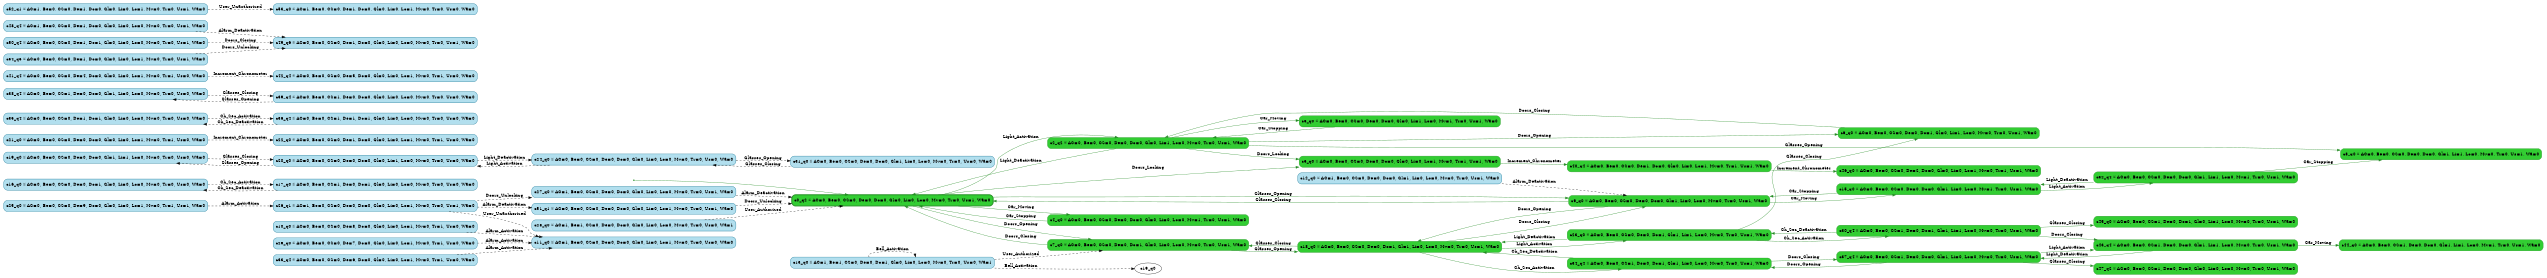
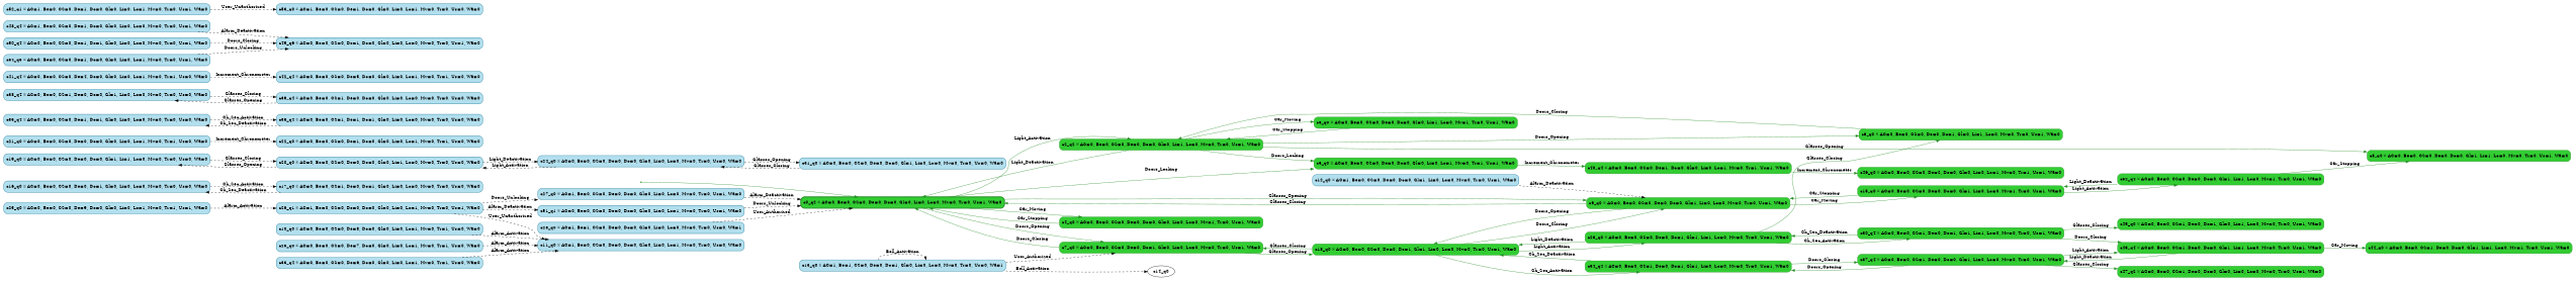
  digraph {
    rankdir=LR
    node [color=deepskyblue4 shape=box fillcolor=lightblue2 style="rounded, filled"]
    edge [color=forestgreen]
    __invisible__ [color=forestgreen shape=point fillcolor="" style=""]
    n2 [color=forestgreen fillcolor=limegreen label="c0_q2 ≝ AC=0, Be=0, CS=0, De=0, Do=0, Gl=0, Li=0, Lo=0, Mv=0, Tr=0, Us=1, Wa=0" penwidth=3]
    n3 [color=forestgreen fillcolor=limegreen label="c2_q2 ≝ AC=0, Be=0, CS=0, De=0, Do=0, Gl=0, Li=1, Lo=0, Mv=0, Tr=0, Us=1, Wa=0"]
    n4 [color=forestgreen fillcolor=limegreen label="c5_q0 ≝ AC=0, Be=0, CS=0, De=0, Do=0, Gl=0, Li=0, Lo=1, Mv=0, Tr=1, Us=1, Wa=0"]
    n5 [color=forestgreen fillcolor=limegreen label="c4_q0 ≝ AC=0, Be=0, CS=0, De=0, Do=0, Gl=0, Li=0, Lo=0, Mv=1, Tr=0, Us=1, Wa=0"]
    n6 [color=forestgreen fillcolor=limegreen label="c7_q0 ≝ AC=0, Be=0, CS=0, De=0, Do=1, Gl=0, Li=0, Lo=0, Mv=0, Tr=0, Us=1, Wa=0"]
    n7 [color=forestgreen fillcolor=limegreen label="c9_q0 ≝ AC=0, Be=0, CS=0, De=0, Do=0, Gl=1, Li=0, Lo=0, Mv=0, Tr=0, Us=1, Wa=0"]
    n8 [color=forestgreen fillcolor=limegreen label="c3_q0 ≝ AC=0, Be=0, CS=0, De=0, Do=0, Gl=0, Li=1, Lo=0, Mv=1, Tr=0, Us=1, Wa=0"]
    n9 [color=forestgreen fillcolor=limegreen label="c6_q0 ≝ AC=0, Be=0, CS=0, De=0, Do=1, Gl=0, Li=1, Lo=0, Mv=0, Tr=0, Us=1, Wa=0"]
    n10 [color=forestgreen fillcolor=limegreen label="c8_q0 ≝ AC=0, Be=0, CS=0, De=0, Do=0, Gl=1, Li=1, Lo=0, Mv=0, Tr=0, Us=1, Wa=0"]
    n11 [color=forestgreen fillcolor=limegreen label="c40_q4 ≝ AC=0, Be=0, CS=0, De=1, Do=0, Gl=0, Li=0, Lo=1, Mv=0, Tr=1, Us=1, Wa=0"]
    n12 [color=forestgreen fillcolor=limegreen label="c46_q0 ≝ AC=0, Be=0, CS=0, De=2, Do=0, Gl=0, Li=0, Lo=1, Mv=0, Tr=1, Us=1, Wa=0"]
    n13 [color=forestgreen fillcolor=limegreen label="c18_q0 ≝ AC=0, Be=0, CS=0, De=0, Do=1, Gl=1, Li=0, Lo=0, Mv=0, Tr=0, Us=1, Wa=0"]
    n14 [color=forestgreen fillcolor=limegreen label="c23_q0 ≝ AC=0, Be=0, CS=0, De=0, Do=1, Gl=1, Li=1, Lo=0, Mv=0, Tr=0, Us=1, Wa=0"]
    n15 [color=forestgreen fillcolor=limegreen label="c34_q4 ≝ AC=0, Be=0, CS=1, De=0, Do=1, Gl=1, Li=0, Lo=0, Mv=0, Tr=0, Us=1, Wa=0"]
    n16 [color=forestgreen fillcolor=limegreen label="c15_q0 ≝ AC=0, Be=0, CS=0, De=0, Do=0, Gl=1, Li=0, Lo=0, Mv=1, Tr=0, Us=1, Wa=0"]
    n17 [color=forestgreen fillcolor=limegreen label="c32_q4 ≝ AC=0, Be=0, CS=0, De=0, Do=0, Gl=1, Li=1, Lo=0, Mv=1, Tr=0, Us=1, Wa=0"]
    n18 [color=forestgreen fillcolor=limegreen label="c30_q4 ≝ AC=0, Be=0, CS=1, De=0, Do=1, Gl=1, Li=1, Lo=0, Mv=0, Tr=0, Us=1, Wa=0"]
    n19 [color=forestgreen fillcolor=limegreen label="c43_q4 ≝ AC=0, Be=0, CS=1, De=0, Do=0, Gl=1, Li=1, Lo=0, Mv=0, Tr=0, Us=1, Wa=0"]
    n20 [color=forestgreen fillcolor=limegreen label="c45_q0 ≝ AC=0, Be=0, CS=1, De=0, Do=1, Gl=0, Li=1, Lo=0, Mv=0, Tr=0, Us=1, Wa=0"]
    n21 [color=forestgreen fillcolor=limegreen label="c37_q4 ≝ AC=0, Be=0, CS=1, De=0, Do=0, Gl=1, Li=0, Lo=0, Mv=0, Tr=0, Us=1, Wa=0"]
    n22 [color=forestgreen fillcolor=limegreen label="c44_q0 ≝ AC=0, Be=0, CS=1, De=0, Do=0, Gl=1, Li=1, Lo=0, Mv=1, Tr=0, Us=1, Wa=0"]
    n23 [color=forestgreen fillcolor=limegreen label="c47_q2 ≝ AC=0, Be=0, CS=1, De=0, Do=0, Gl=0, Li=0, Lo=0, Mv=0, Tr=0, Us=1, Wa=0"]
    n24 [label="c10_q0 ≝ AC=0, Be=0, CS=0, De=8, Do=0, Gl=0, Li=0, Lo=1, Mv=0, Tr=1, Us=0, Wa=0"]
    n25 [label="c11_q0 ≝ AC=1, Be=0, CS=0, De=0, Do=0, Gl=0, Li=0, Lo=1, Mv=0, Tr=0, Us=0, Wa=0"]
    n26 [label="c12_q0 ≝ AC=1, Be=0, CS=0, De=0, Do=0, Gl=1, Li=0, Lo=0, Mv=0, Tr=0, Us=1, Wa=0"]
    n27 [label="c13_q0 ≝ AC=1, Be=1, CS=0, De=0, Do=1, Gl=0, Li=0, Lo=0, Mv=0, Tr=0, Us=0, Wa=1"]
-   c14_q0 [label=c19_q0 color="" shape="" fillcolor="" style=""]
+   c14_q0 [color="" shape="" fillcolor="" style=""]
    n29 [label="c16_q0 ≝ AC=0, Be=0, CS=0, De=0, Do=1, Gl=0, Li=0, Lo=0, Mv=0, Tr=0, Us=0, Wa=0"]
    n30 [label="c17_q0 ≝ AC=0, Be=0, CS=1, De=0, Do=1, Gl=0, Li=0, Lo=0, Mv=0, Tr=0, Us=0, Wa=0"]
    n31 [label="c19_q0 ≝ AC=0, Be=0, CS=0, De=0, Do=0, Gl=1, Li=1, Lo=0, Mv=0, Tr=0, Us=0, Wa=0"]
    n32 [label="c20_q0 ≝ AC=0, Be=0, CS=0, De=0, Do=0, Gl=0, Li=1, Lo=0, Mv=0, Tr=0, Us=0, Wa=0"]
    n33 [label="c24_q0 ≝ AC=0, Be=0, CS=0, De=0, Do=0, Gl=0, Li=0, Lo=0, Mv=0, Tr=0, Us=0, Wa=0"]
    n34 [label="c21_q0 ≝ AC=0, Be=0, CS=0, De=0, Do=0, Gl=0, Li=0, Lo=1, Mv=0, Tr=1, Us=0, Wa=0"]
    n35 [label="c22_q0 ≝ AC=0, Be=0, CS=0, De=1, Do=0, Gl=0, Li=0, Lo=1, Mv=0, Tr=1, Us=0, Wa=0"]
    n36 [label="c31_q0 ≝ AC=0, Be=0, CS=0, De=0, Do=0, Gl=1, Li=0, Lo=0, Mv=0, Tr=0, Us=0, Wa=0"]
    n37 [label="c25_q0 ≝ AC=0, Be=0, CS=0, De=9, Do=0, Gl=0, Li=0, Lo=1, Mv=0, Tr=1, Us=1, Wa=0"]
    n38 [label="c26_q1 ≝ AC=1, Be=0, CS=0, De=0, Do=0, Gl=0, Li=0, Lo=1, Mv=0, Tr=0, Us=1, Wa=0"]
    n39 [label="c27_q0 ≝ AC=1, Be=0, CS=0, De=0, Do=0, Gl=0, Li=0, Lo=0, Mv=0, Tr=0, Us=1, Wa=0"]
    n40 [label="c51_q1 ≝ AC=0, Be=0, CS=0, De=0, Do=0, Gl=0, Li=0, Lo=1, Mv=0, Tr=0, Us=1, Wa=0"]
    n41 [label="c28_q0 ≝ AC=1, Be=1, CS=0, De=0, Do=0, Gl=0, Li=0, Lo=0, Mv=0, Tr=0, Us=0, Wa=1"]
    n42 [label="c29_q0 ≝ AC=0, Be=0, CS=0, De=7, Do=0, Gl=0, Li=0, Lo=1, Mv=0, Tr=1, Us=0, Wa=0"]
    n43 [label="c33_q4 ≝ AC=0, Be=0, CS=0, De=6, Do=0, Gl=0, Li=0, Lo=1, Mv=0, Tr=1, Us=0, Wa=0"]
    n44 [label="c35_q4 ≝ AC=0, Be=0, CS=0, De=1, Do=1, Gl=0, Li=0, Lo=0, Mv=0, Tr=0, Us=0, Wa=0"]
    n45 [label="c36_q4 ≝ AC=0, Be=0, CS=1, De=1, Do=1, Gl=0, Li=0, Lo=0, Mv=0, Tr=0, Us=0, Wa=0"]
    n46 [label="c38_q4 ≝ AC=0, Be=0, CS=1, De=0, Do=0, Gl=1, Li=0, Lo=0, Mv=0, Tr=0, Us=0, Wa=0"]
    n47 [label="c39_q4 ≝ AC=0, Be=0, CS=1, De=0, Do=0, Gl=0, Li=0, Lo=0, Mv=0, Tr=0, Us=0, Wa=0"]
    n48 [label="c41_q4 ≝ AC=0, Be=0, CS=0, De=4, Do=0, Gl=0, Li=0, Lo=1, Mv=0, Tr=1, Us=0, Wa=0"]
    n49 [label="c42_q4 ≝ AC=0, Be=0, CS=0, De=5, Do=0, Gl=0, Li=0, Lo=1, Mv=0, Tr=1, Us=0, Wa=0"]
    n50 [label="c48_q4 ≝ AC=1, Be=0, CS=0, De=1, Do=0, Gl=0, Li=0, Lo=0, Mv=0, Tr=0, Us=1, Wa=0"]
    n51 [label="c49_q6 ≝ AC=0, Be=0, CS=0, De=1, Do=0, Gl=0, Li=0, Lo=0, Mv=0, Tr=0, Us=1, Wa=0"]
    n52 [label="c50_q4 ≝ AC=0, Be=0, CS=0, De=1, Do=1, Gl=0, Li=0, Lo=0, Mv=0, Tr=0, Us=1, Wa=0"]
    n53 [label="c52_q1 ≝ AC=1, Be=0, CS=0, De=1, Do=0, Gl=0, Li=0, Lo=1, Mv=0, Tr=0, Us=1, Wa=0"]
    n54 [label="c53_q0 ≝ AC=1, Be=0, CS=0, De=1, Do=0, Gl=0, Li=0, Lo=1, Mv=0, Tr=0, Us=0, Wa=0"]
    n55 [label="c54_q5 ≝ AC=0, Be=0, CS=0, De=1, Do=0, Gl=0, Li=0, Lo=1, Mv=0, Tr=0, Us=1, Wa=0"]
    __invisible__ -> n2
    n2 -> n3 [label=Light_Activation]
    n2 -> n4 [label=Doors_Locking]
    n2 -> n5 [label=Car_Moving]
    n2 -> n6 [label=Doors_Opening]
    n2 -> n7 [label=Glasses_Opening]
    n3 -> n2 [label=Light_Deactivation]
    n3 -> n4 [label=Doors_Locking]
    n3 -> n8 [label=Car_Moving]
    n3 -> n9 [label=Doors_Opening]
    n3 -> n10 [label=Glasses_Opening]
    n4 -> n11 [label=Increment_Chronometer]
    n5 -> n2 [label=Car_Stopping]
    n6 -> n2 [label=Doors_Closing]
    n6 -> n13 [label=Glasses_Opening]
    n7 -> n2 [label=Glasses_Closing]
    n7 -> n13 [label=Doors_Opening]
    n7 -> n16 [label=Car_Moving]
    n8 -> n3 [label=Car_Stopping]
    n9 -> n3 [label=Doors_Closing]
    n11 -> n12 [label=Increment_Chronometer]
    n13 -> n6 [label=Glasses_Closing]
    n13 -> n7 [label=Doors_Closing]
    n13 -> n14 [label=Light_Activation]
    n13 -> n15 [label=Ch_Sec_Activation]
    n14 -> n9 [label=Glasses_Closing]
    n14 -> n13 [label=Light_Deactivation]
    n14 -> n18 [label=Ch_Sec_Activation]
    n15 -> n13 [label=Ch_Sec_Deactivation]
    n15 -> n21 [label=Doors_Closing]
    n16 -> n7 [label=Car_Stopping]
    n16 -> n17 [label=Light_Activation]
    n17 -> n10 [label=Car_Stopping]
    n17 -> n16 [label=Light_Deactivation]
    n18 -> n14 [label=Ch_Sec_Deactivation]
    n18 -> n19 [label=Doors_Closing]
    n18 -> n20 [label=Glasses_Closing]
    n19 -> n21 [label=Light_Deactivation]
    n19 -> n22 [label=Car_Moving]
    n21 -> n15 [label=Doors_Opening]
    n21 -> n19 [label=Light_Activation]
    n21 -> n23 [label=Glasses_Closing]
    n24 -> n25 [color=black label=Alarm_Activation style=dashed]
    n26 -> n7 [color=black label=Alarm_Deactivation style=dashed]
    n27 -> n6 [color=black label=User_Authorized style=dashed]
    n27 -> n27 [color=black label=Bell_Activation style=dashed]
    n27 -> c14_q0 [color=black label=Bell_Activation style=dashed]
    n29 -> n30 [color=black label=Ch_Sec_Activation style=dashed]
    n30 -> n29 [color=black label=Ch_Sec_Deactivation style=dashed]
    n31 -> n32 [color=black label=Glasses_Closing style=dashed]
    n32 -> n31 [color=black label=Glasses_Opening style=dashed]
    n32 -> n33 [color=black label=Light_Deactivation style=dashed]
    n33 -> n32 [color=black label=Light_Activation style=dashed]
    n33 -> n36 [color=black label=Glasses_Opening style=dashed]
    n34 -> n35 [color=black label=Increment_Chronometer style=dashed]
    n36 -> n33 [color=black label=Glasses_Closing style=dashed]
    n37 -> n38 [color=black label=Alarm_Activation style=dashed]
    n38 -> n25 [color=black label=User_Unauthorized style=dashed]
    n38 -> n39 [color=black label=Doors_Unlocking style=dashed]
    n38 -> n40 [color=black label=Alarm_Deactivation style=dashed]
    n39 -> n2 [color=black label=Alarm_Deactivation style=dashed]
    n40 -> n2 [color=black label=Doors_Unlocking style=dashed]
    n41 -> n2 [color=black label=User_Authorized style=dashed]
    n42 -> n25 [color=black label=Alarm_Activation style=dashed]
    n43 -> n25 [color=black label=Alarm_Activation style=dashed]
    n44 -> n45 [color=black label=Ch_Sec_Activation style=dashed]
    n45 -> n44 [color=black label=Ch_Sec_Deactivation style=dashed]
    n46 -> n47 [color=black label=Glasses_Closing style=dashed]
    n47 -> n46 [color=black label=Glasses_Opening style=dashed]
    n48 -> n49 [color=black label=Increment_Chronometer style=dashed]
    n50 -> n51 [color=black label=Alarm_Deactivation style=dashed]
    n52 -> n51 [color=black label=Doors_Closing style=dashed]
    n53 -> n54 [color=black label=User_Unauthorized style=dashed]
    n55 -> n51 [color=black label=Doors_Unlocking style=dashed]
  }
